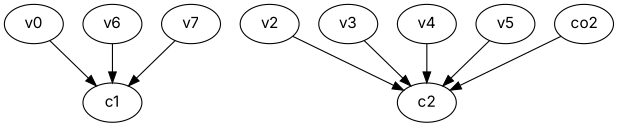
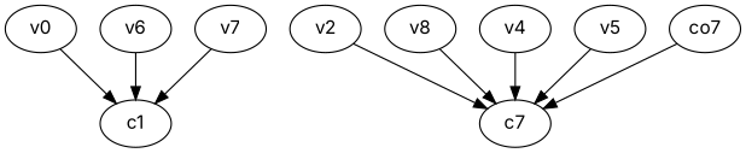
  strict digraph {
    fontname=Inter
    node [fontname=Inter]
    edge [fontname=Inter weight=1]
    n1 [label=v0]
    c1
    v2
-   c2
-   v3
+   c2 [label=c7]
+   v3 [label=v8]
    v4
    v5
    v6
    v7
-   co2
+   co2 [label=co7]
    n1 -> c1
    v2 -> c2
    v3 -> c2
    v4 -> c2
    v5 -> c2
    v6 -> c1
    v7 -> c1
    co2 -> c2
  }
